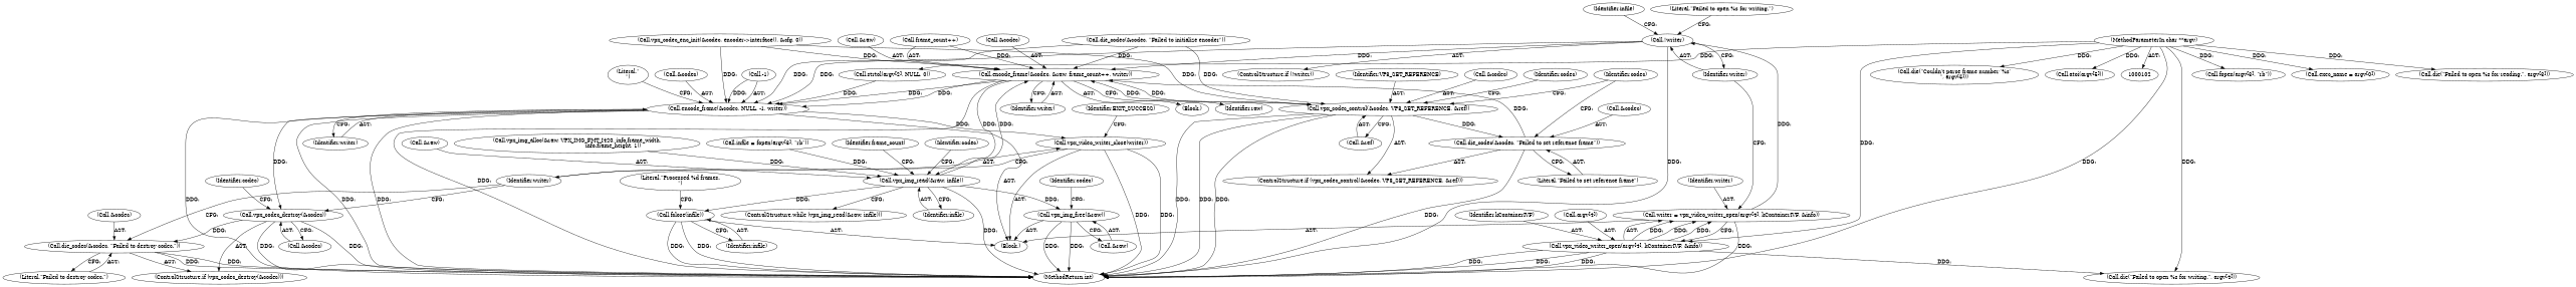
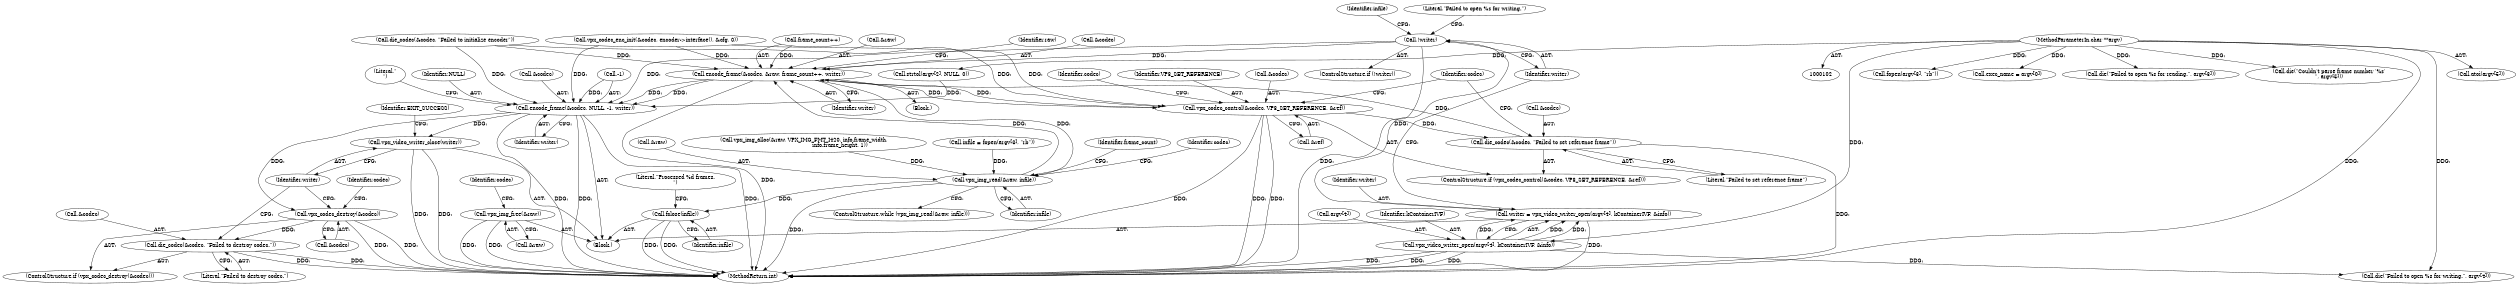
  digraph {
    n1 [label="(Call,!writer)"]
    n2 [label="(Call,encode_frame(&codec, &raw, frame_count++, writer))"]
    n3 [label="(Call,encode_frame(&codec, NULL, -1, writer))"]
    n4 [label="(MethodReturn,int)"]
    n5 [label="(ControlStructure,if (!writer))"]
    n6 [label="(Identifier,writer)"]
    n7 [label="(Call,vpx_img_read(&raw, infile))"]
    n8 [label="(Call,vpx_codec_control(&codec, VP8_SET_REFERENCE, &ref))"]
    n9 [label="(Identifier,writer)"]
    n10 [label="(Block,)"]
    n11 [label="(Block,)"]
    n12 [label="(Call,vpx_codec_destroy(&codec))"]
    n13 [label="(Call,vpx_video_writer_close(writer))"]
    n14 [label="(Identifier,writer)"]
    n15 [label="(Call,writer = vpx_video_writer_open(argv[4], kContainerIVF, &info))"]
    n16 [label="(Call,vpx_video_writer_open(argv[4], kContainerIVF, &info))"]
    n17 [label="(Call,die(\"Failed to open %s for writing.\", argv[4]))"]
    n18 [label="(MethodParameterIn,char **argv)"]
    n19 [label="(Call,fopen(argv[3], \"rb\"))"]
    n20 [label="(Call,exec_name = argv[0])"]
    n21 [label="(Call,strtol(argv[2], NULL, 0))"]
    n22 [label="(Call,die(\"Failed to open %s for reading.\", argv[3]))"]
    n23 [label="(Call,die(\"Couldn't parse frame number '%s'\n\", argv[5]))"]
    n24 [label="(Call,atoi(argv[5]))"]
    1000102
    n26 [label="(Call,fclose(infile))"]
    n27 [label="(Call,vpx_img_free(&raw))"]
    n28 [label="(ControlStructure,while (vpx_img_read(&raw, infile)))"]
    n29 [label="(Identifier,infile)"]
    n30 [label="(Call,die_codec(&codec, \"Failed to set reference frame\"))"]
    n31 [label="(ControlStructure,if (vpx_codec_control(&codec, VP8_SET_REFERENCE, &ref)))"]
    n32 [label="(Call,&ref)"]
    n33 [label="(Identifier,infile)"]
    n34 [label="(Call,&raw)"]
    n35 [label="(Literal,\"Failed to set reference frame\")"]
    n36 [label="(Call,die_codec(&codec, \"Failed to destroy codec.\"))"]
    n37 [label="(ControlStructure,if (vpx_codec_destroy(&codec)))"]
    n38 [label="(Call,&codec)"]
    n39 [label="(Identifier,writer)"]
    n40 [label="(Literal,\"Failed to destroy codec.\")"]
    n41 [label="(Call,&codec)"]
    n42 [label="(Literal,\"Processed %d frames.\n\")"]
    n43 [label="(Literal,\"\n\")"]
    n44 [label="(Call,&raw)"]
    n45 [label="(Identifier,codec)"]
    n46 [label="(Identifier,codec)"]
    n47 [label="(Call,&codec)"]
    n48 [label="(Identifier,codec)"]
    n49 [label="(Call,&codec)"]
+   n50 [label="(Identifier,NULL)"]
    n51 [label="(Call,&codec)"]
    n52 [label="(Identifier,kContainerIVF)"]
    n53 [label="(Identifier,writer)"]
    n54 [label="(Identifier,EXIT_SUCCESS)"]
    n55 [label="(Call,&codec)"]
    n56 [label="(Identifier,infile)"]
    n57 [label="(Call,vpx_img_alloc(&raw, VPX_IMG_FMT_I420, info.frame_width,\n                                             info.frame_height, 1))"]
    n58 [label="(Identifier,codec)"]
    n59 [label="(Call,infile = fopen(argv[3], \"rb\"))"]
    n60 [label="(Literal,\"Failed to open %s for writing.\")"]
    n61 [label="(Call,die_codec(&codec, \"Failed to initialize encoder\"))"]
    n62 [label="(Call,vpx_codec_enc_init(&codec, encoder->interface(), &cfg, 0))"]
    n63 [label="(Call,argv[4])"]
    n64 [label="(Call,-1)"]
    n65 [label="(Call,&raw)"]
    n66 [label="(Identifier,frame_count)"]
    n67 [label="(Identifier,VP8_SET_REFERENCE)"]
    n68 [label="(Identifier,raw)"]
    n69 [label="(Identifier,codec)"]
    n70 [label="(Call,frame_count++)"]
    n1 -> n2 [label="DDG: "]
    n1 -> n3 [label="DDG: "]
    n1 -> n4 [label="DDG: "]
    n1 -> n5 [label="AST: "]
    n1 -> n6 [label="CFG: "]
    n2 -> n3 [label="DDG: "]
    n2 -> n3 [label="DDG: "]
    n2 -> n4 [label="DDG: "]
    n2 -> n7 [label="DDG: "]
    n2 -> n8 [label="DDG: "]
    n2 -> n9 [label="CFG: "]
    n2 -> n10 [label="AST: "]
    n3 -> n4 [label="DDG: "]
    n3 -> n4 [label="DDG: "]
    n3 -> n4 [label="DDG: "]
    n3 -> n11 [label="AST: "]
    n3 -> n12 [label="DDG: "]
    n3 -> n13 [label="DDG: "]
    n3 -> n14 [label="CFG: "]
    n6 -> n1 [label="AST: "]
    n6 -> n15 [label="CFG: "]
    n7 -> n2 [label="DDG: "]
    n7 -> n4 [label="DDG: "]
    n7 -> n26 [label="DDG: "]
-   n7 -> n27 [label="DDG: "]
    n7 -> n28 [label="CFG: "]
    n7 -> n29 [label="CFG: "]
    n8 -> n2 [label="DDG: "]
    n8 -> n4 [label="DDG: "]
    n8 -> n4 [label="DDG: "]
    n8 -> n4 [label="DDG: "]
    n8 -> n30 [label="DDG: "]
    n8 -> n31 [label="AST: "]
    n8 -> n32 [label="CFG: "]
    n9 -> n2 [label="AST: "]
    n12 -> n4 [label="DDG: "]
    n12 -> n4 [label="DDG: "]
    n12 -> n36 [label="DDG: "]
    n12 -> n37 [label="AST: "]
    n12 -> n38 [label="CFG: "]
    n13 -> n4 [label="DDG: "]
    n13 -> n4 [label="DDG: "]
    n13 -> n11 [label="AST: "]
    n13 -> n39 [label="CFG: "]
    n14 -> n3 [label="AST: "]
    n15 -> n1 [label="DDG: "]
    n15 -> n4 [label="DDG: "]
    n15 -> n11 [label="AST: "]
    n15 -> n16 [label="CFG: "]
    n16 -> n4 [label="DDG: "]
    n16 -> n4 [label="DDG: "]
    n16 -> n4 [label="DDG: "]
    n16 -> n15 [label="AST: "]
    n16 -> n15 [label="DDG: "]
    n16 -> n15 [label="DDG: "]
    n16 -> n15 [label="DDG: "]
    n16 -> n17 [label="DDG: "]
    n18 -> n4 [label="DDG: "]
    n18 -> n16 [label="DDG: "]
    n18 -> n17 [label="DDG: "]
    n18 -> n19 [label="DDG: "]
    n18 -> n20 [label="DDG: "]
    n18 -> n21 [label="DDG: "]
    n18 -> n22 [label="DDG: "]
    n18 -> n23 [label="DDG: "]
-   n18 -> n24 [label="DDG: "]
+   n18 -> n24 [label="AST: "]
    n18 -> 1000102 [label="AST: "]
    n21 -> n3 [label="DDG: "]
    n26 -> n4 [label="DDG: "]
    n26 -> n4 [label="DDG: "]
    n26 -> n11 [label="AST: "]
    n26 -> n33 [label="CFG: "]
    n27 -> n4 [label="DDG: "]
    n27 -> n4 [label="DDG: "]
    n27 -> n11 [label="AST: "]
    n27 -> n34 [label="CFG: "]
    n29 -> n7 [label="AST: "]
    n30 -> n2 [label="DDG: "]
    n30 -> n4 [label="DDG: "]
    n30 -> n31 [label="AST: "]
    n30 -> n35 [label="CFG: "]
    n32 -> n8 [label="AST: "]
    n33 -> n26 [label="AST: "]
    n34 -> n27 [label="AST: "]
    n35 -> n30 [label="AST: "]
    n36 -> n4 [label="DDG: "]
    n36 -> n4 [label="DDG: "]
    n36 -> n37 [label="AST: "]
    n36 -> n40 [label="CFG: "]
    n38 -> n12 [label="AST: "]
    n39 -> n12 [label="CFG: "]
    n39 -> n13 [label="AST: "]
    n39 -> n36 [label="CFG: "]
    n40 -> n36 [label="AST: "]
    n41 -> n8 [label="AST: "]
    n42 -> n26 [label="CFG: "]
    n43 -> n3 [label="CFG: "]
    n44 -> n7 [label="AST: "]
    n45 -> n27 [label="CFG: "]
    n46 -> n8 [label="CFG: "]
    n46 -> n30 [label="CFG: "]
    n47 -> n2 [label="AST: "]
    n48 -> n12 [label="CFG: "]
    n49 -> n30 [label="AST: "]
+   n50 -> n3 [label="AST: "]
    n51 -> n3 [label="AST: "]
    n52 -> n16 [label="AST: "]
    n53 -> n15 [label="AST: "]
    n54 -> n13 [label="CFG: "]
    n55 -> n36 [label="AST: "]
    n56 -> n1 [label="CFG: "]
    n57 -> n7 [label="DDG: "]
    n58 -> n8 [label="CFG: "]
    n59 -> n7 [label="DDG: "]
    n60 -> n1 [label="CFG: "]
    n61 -> n2 [label="DDG: "]
    n61 -> n3 [label="DDG: "]
    n61 -> n8 [label="DDG: "]
    n62 -> n2 [label="DDG: "]
    n62 -> n3 [label="DDG: "]
    n62 -> n8 [label="DDG: "]
    n63 -> n16 [label="AST: "]
    n64 -> n3 [label="AST: "]
    n64 -> n3 [label="DDG: "]
    n65 -> n2 [label="AST: "]
    n66 -> n7 [label="CFG: "]
    n67 -> n8 [label="AST: "]
-   n2 -> n68 [label="CFG: "]
+   n68 -> n2 [label="CFG: "]
    n69 -> n7 [label="CFG: "]
    n70 -> n2 [label="AST: "]
    n70 -> n2 [label="DDG: "]
  }
